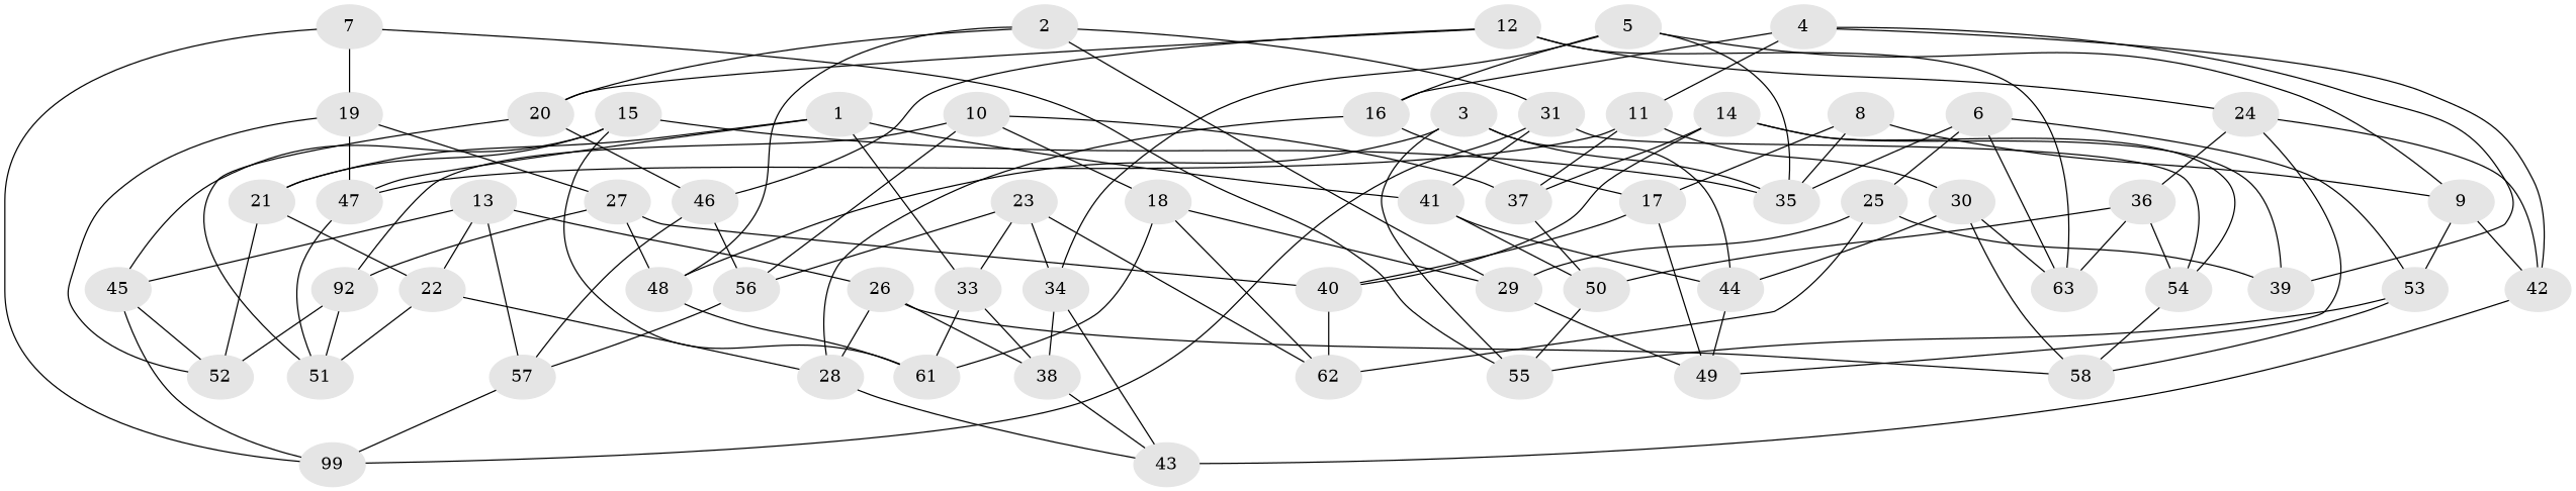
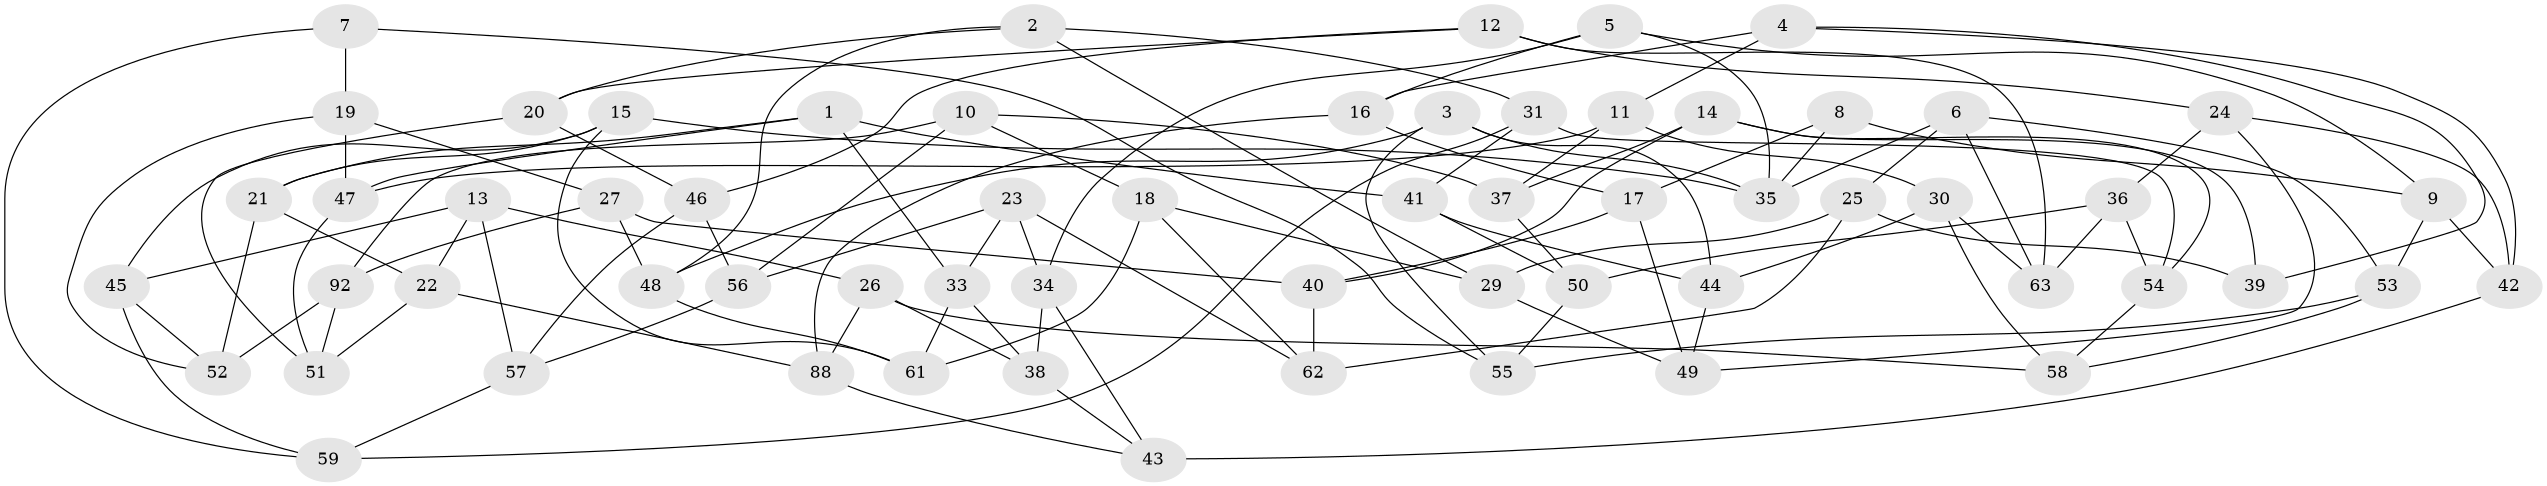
  graph {
    node [color=gray90 style=filled]
    1
    21
    33
    41
    47
    22
    52
    61
    38
    44
    50
    51
    2
    20
    29
    31
    48
    46
    49
-   59 [label=99]
+   59
    54
    3
    55
    35
    8
    9
    17
    4
    11
    16
    39
    42
    37
    30
-   28
+   28 [label=88]
    43
    5
    34
    53
    6
    25
    n42 [label=63]
    62
    58
    7
    19
    27
    40
    10
    18
    n51 [label=92]
    56
    57
    12
    24
    36
    13
    26
    45
    14
    15
    23
    1 -- 21
    1 -- 33
    1 -- 41
    1 -- 47
    21 -- 22
    21 -- 52
    33 -- 61
    33 -- 38
    41 -- 44
    41 -- 50
    47 -- 51
    22 -- 51
    22 -- 28
    38 -- 43
    44 -- 49
    50 -- 55
    2 -- 20
    2 -- 29
    2 -- 31
    2 -- 48
    20 -- 51
    20 -- 46
    29 -- 49
    31 -- 41
    31 -- 59
    31 -- 54
    48 -- 61
    46 -- 56
    46 -- 57
    54 -- 58
    3 -- 44
    3 -- 48
    3 -- 55
    3 -- 35
    8 -- 35
    8 -- 9
    8 -- 17
    9 -- 42
    9 -- 53
    17 -- 49
    17 -- 40
    4 -- 11
    4 -- 16
    4 -- 39
    4 -- 42
    11 -- 47
    11 -- 37
    11 -- 30
    16 -- 17
    16 -- 28
    42 -- 43
    37 -- 50
    30 -- 44
    30 -- n42
    30 -- 58
    28 -- 43
    5 -- 35
    5 -- 9
    5 -- 16
    5 -- 34
    34 -- 38
    34 -- 43
    53 -- 55
    53 -- 58
    6 -- 35
    6 -- 53
    6 -- 25
    6 -- n42
    25 -- 29
    25 -- 39
    25 -- 62
    7 -- 59
    7 -- 55
    7 -- 19
    19 -- 47
    19 -- 52
    19 -- 27
    27 -- 48
    27 -- 40
    27 -- n51
    40 -- 62
    10 -- 37
    10 -- 18
    10 -- n51
    10 -- 56
    18 -- 61
    18 -- 29
    18 -- 62
    n51 -- 52
    n51 -- 51
    56 -- 57
    57 -- 59
    12 -- 20
    12 -- 46
    12 -- n42
    12 -- 24
    24 -- 49
    24 -- 42
    24 -- 36
    36 -- 50
    36 -- 54
    36 -- n42
    13 -- 22
    13 -- 57
    13 -- 26
    13 -- 45
    26 -- 38
    26 -- 28
    26 -- 58
    45 -- 52
    45 -- 59
    14 -- 54
    14 -- 39
    14 -- 37
    14 -- 40
    15 -- 21
    15 -- 61
    15 -- 35
    15 -- 45
    23 -- 33
    23 -- 34
    23 -- 62
    23 -- 56
  }
